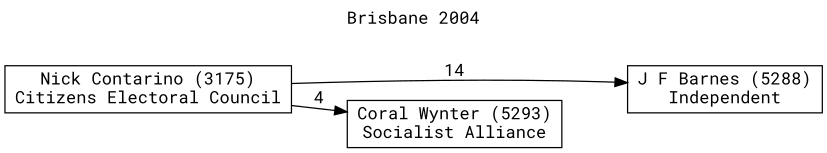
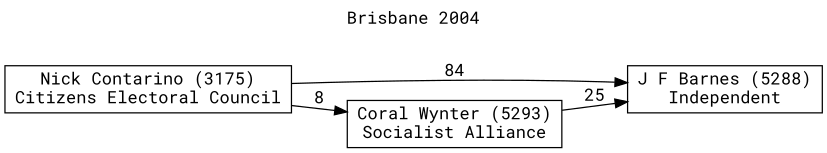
  digraph {
    fontname="Roboto Mono"
    label="Brisbane 2004"
    labelloc=t
    mclimit=10
    rankdir=LR
    node [fontname="Roboto Mono" shape=box]
    edge [fontname="Roboto Mono"]
    n1 [label="J F Barnes (5288)\nIndependent"]
    n2 [label="Coral Wynter (5293)\nSocialist Alliance"]
    n3 [label="Nick Contarino (3175)\nCitizens Electoral Council"]
-   n3 -> n1 [label=14]
-   n3 -> n2 [label=4]
+   n2 -> n1 [label=25]
+   n3 -> n1 [label=84]
+   n3 -> n2 [label=8]
  }
